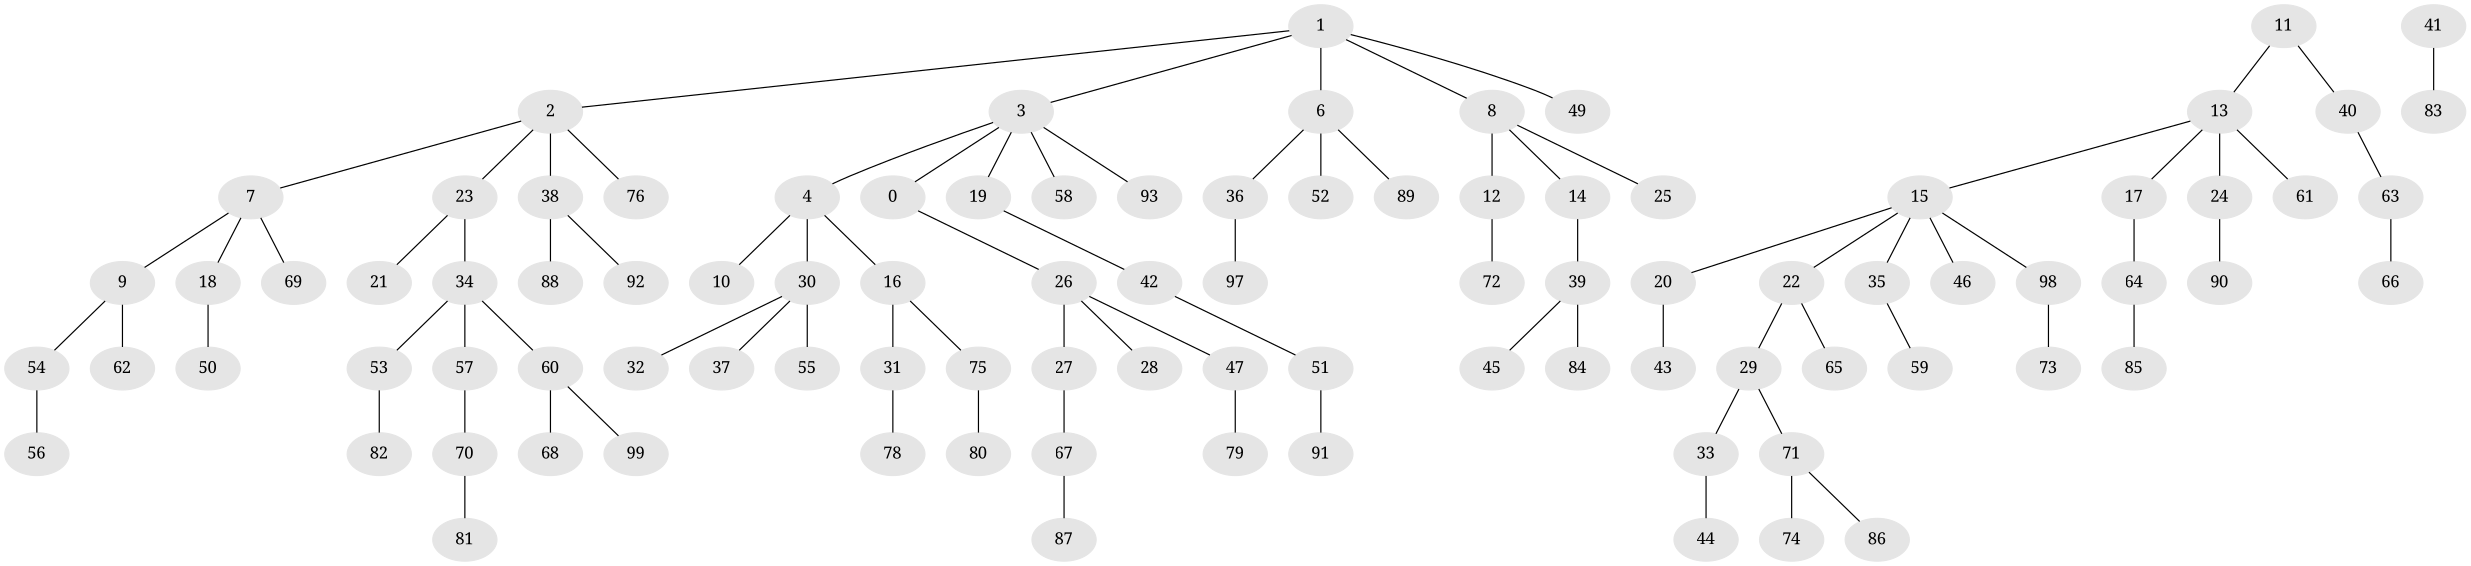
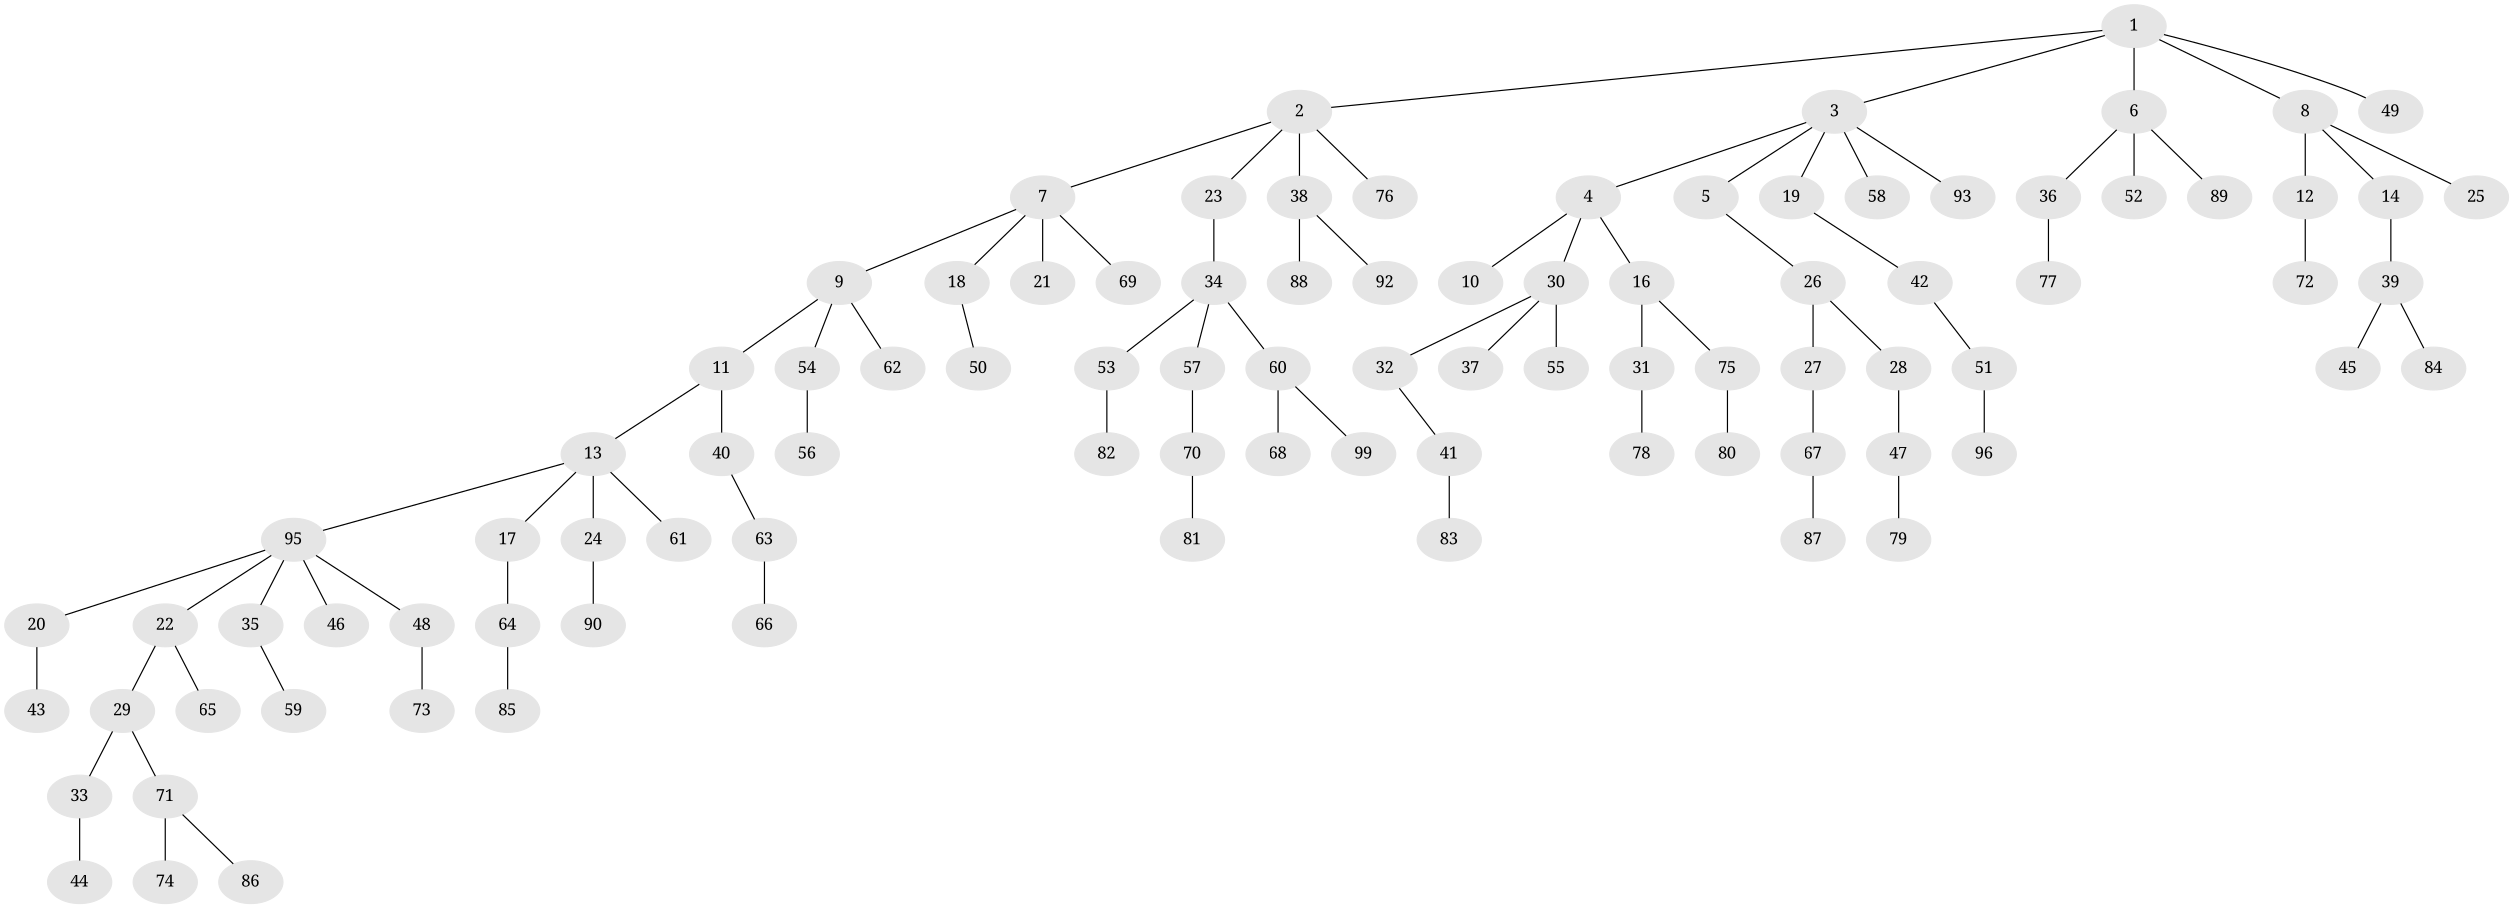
  graph {
    fontname="Noto Serif"
    node [color=gray90 fontname="Noto Serif" style=filled]
    edge [fontname="Noto Serif"]
    1
    2
    3
    6
    8
    49
    7
    23
    38
    76
    4
-   5 [label=0]
+   5
    19
    58
    93
    36
    52
    89
    12
    14
    25
    9
    18
    21
    69
    34
    88
    92
    10
    30
    16
    26
    42
    32
    37
    55
    27
    28
    47
-   77 [label=97]
+   77
    11
    54
    62
    50
    72
    39
    13
    40
    56
    31
    75
-   15
+   15 [label=95]
    17
    24
    61
    63
    20
    22
    35
    46
-   48 [label=98]
+   48
    64
    90
    45
    84
    43
    29
    65
    59
    73
    78
    80
    85
    51
    33
    71
    53
    57
    60
    67
    79
    87
    44
    74
    86
    41
    83
    82
    70
    68
    n91 [label=99]
    66
-   91
+   91 [label=96]
    81
    1 -- 2
    1 -- 3
    1 -- 6
    1 -- 8
    1 -- 49
    2 -- 7
    2 -- 23
    2 -- 38
    2 -- 76
    3 -- 4
    3 -- 5
    3 -- 19
    3 -- 58
    3 -- 93
    6 -- 36
    6 -- 52
    6 -- 89
    8 -- 12
    8 -- 14
    8 -- 25
    7 -- 9
    7 -- 18
-   23 -- 21
+   7 -- 21
    7 -- 69
    23 -- 34
    38 -- 88
    38 -- 92
    4 -- 10
    4 -- 30
    4 -- 16
    5 -- 26
    19 -- 42
    36 -- 77
    12 -- 72
    14 -- 39
+   9 -- 11
    9 -- 54
    9 -- 62
    18 -- 50
    34 -- 53
    34 -- 57
    34 -- 60
    30 -- 32
    30 -- 37
    30 -- 55
    16 -- 31
    16 -- 75
    26 -- 27
    26 -- 28
-   26 -- 47
+   28 -- 47
    42 -- 51
+   32 -- 41
    27 -- 67
    47 -- 79
    11 -- 13
    11 -- 40
    54 -- 56
    39 -- 45
    39 -- 84
    13 -- 15
    13 -- 17
    13 -- 24
    13 -- 61
    40 -- 63
    31 -- 78
    75 -- 80
    15 -- 20
    15 -- 22
    15 -- 35
    15 -- 46
    15 -- 48
    17 -- 64
    24 -- 90
    63 -- 66
    20 -- 43
    22 -- 29
    22 -- 65
    35 -- 59
    48 -- 73
    64 -- 85
    29 -- 33
    29 -- 71
    51 -- 91
    33 -- 44
    71 -- 74
    71 -- 86
    53 -- 82
    57 -- 70
    60 -- 68
    60 -- n91
    67 -- 87
    41 -- 83
    70 -- 81
  }
